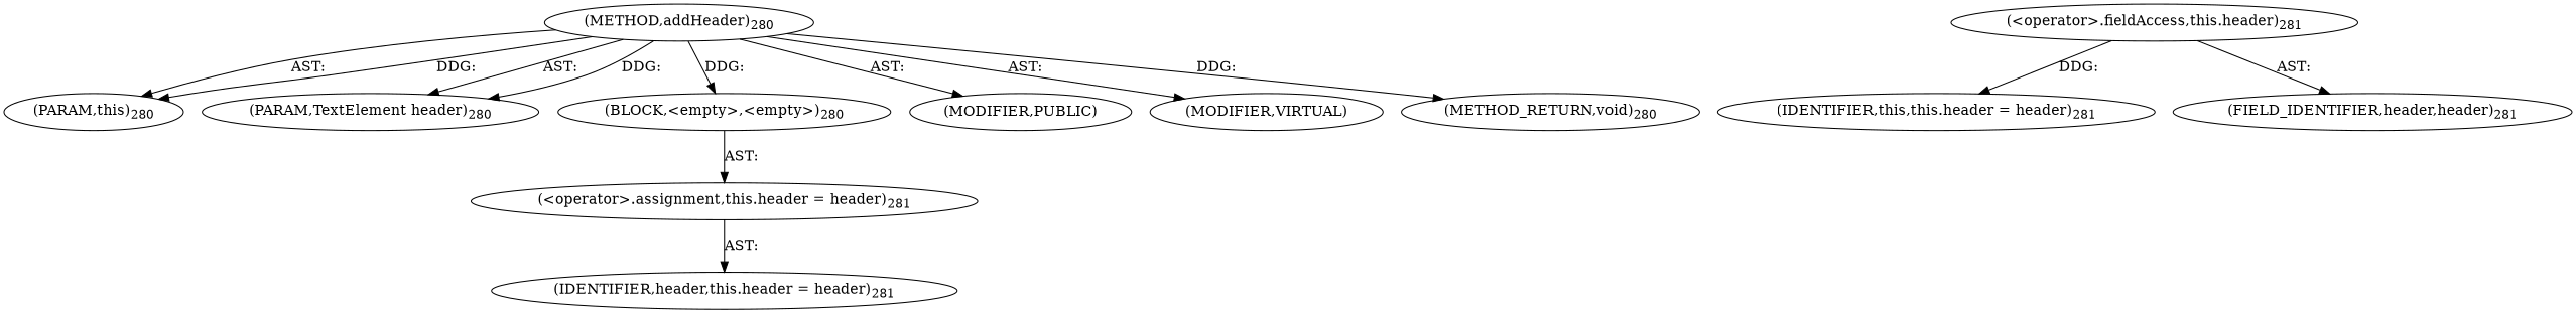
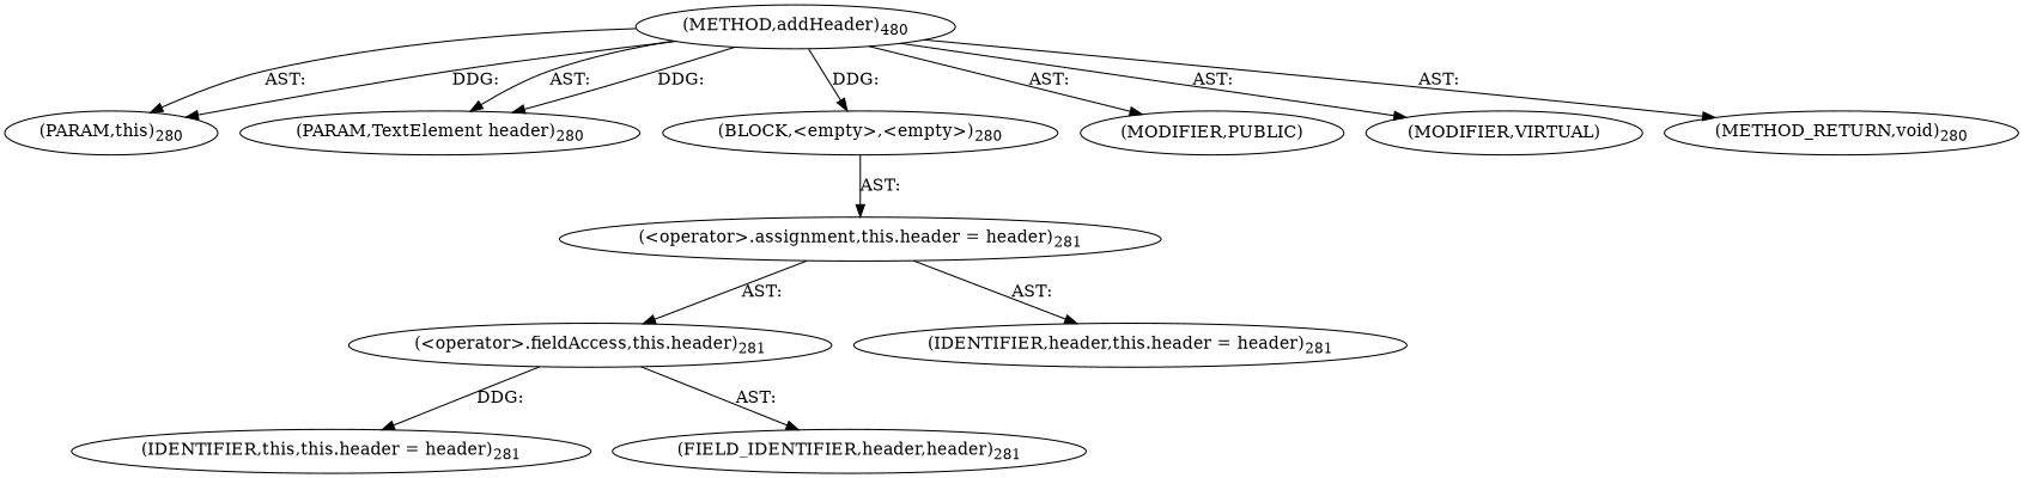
  digraph {
-   n1 [label=<(METHOD,addHeader)<SUB>280</SUB>>]
+   n1 [label=<(METHOD,addHeader)<SUB>480</SUB>>]
    n2 [label=<(PARAM,this)<SUB>280</SUB>>]
    n3 [label=<(PARAM,TextElement header)<SUB>280</SUB>>]
    n4 [label=<(BLOCK,&lt;empty&gt;,&lt;empty&gt;)<SUB>280</SUB>>]
    n5 [label=<(MODIFIER,PUBLIC)>]
    n6 [label=<(MODIFIER,VIRTUAL)>]
    n7 [label=<(METHOD_RETURN,void)<SUB>280</SUB>>]
    n8 [label=<(&lt;operator&gt;.assignment,this.header = header)<SUB>281</SUB>>]
    n9 [label=<(&lt;operator&gt;.fieldAccess,this.header)<SUB>281</SUB>>]
    n10 [label=<(IDENTIFIER,header,this.header = header)<SUB>281</SUB>>]
    n11 [label=<(IDENTIFIER,this,this.header = header)<SUB>281</SUB>>]
    n12 [label=<(FIELD_IDENTIFIER,header,header)<SUB>281</SUB>>]
    n1 -> n2 [label="AST: "]
    n1 -> n2 [label="DDG: "]
    n1 -> n3 [label="AST: "]
    n1 -> n3 [label="DDG: "]
    n1 -> n4 [label="DDG: "]
    n1 -> n5 [label="AST: "]
    n1 -> n6 [label="AST: "]
-   n1 -> n7 [label="DDG: "]
+   n1 -> n7 [label="AST: "]
    n4 -> n8 [label="AST: "]
+   n8 -> n9 [label="AST: "]
    n8 -> n10 [label="AST: "]
    n9 -> n11 [label="DDG: "]
    n9 -> n12 [label="AST: "]
  }
